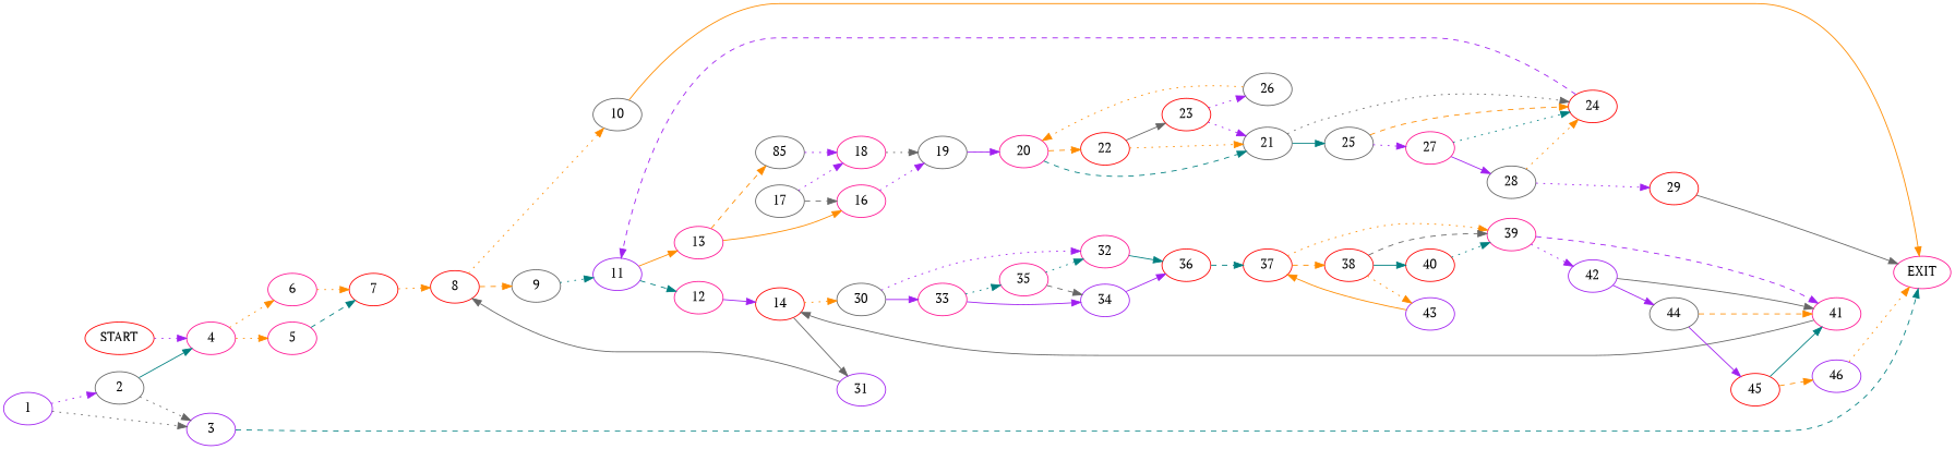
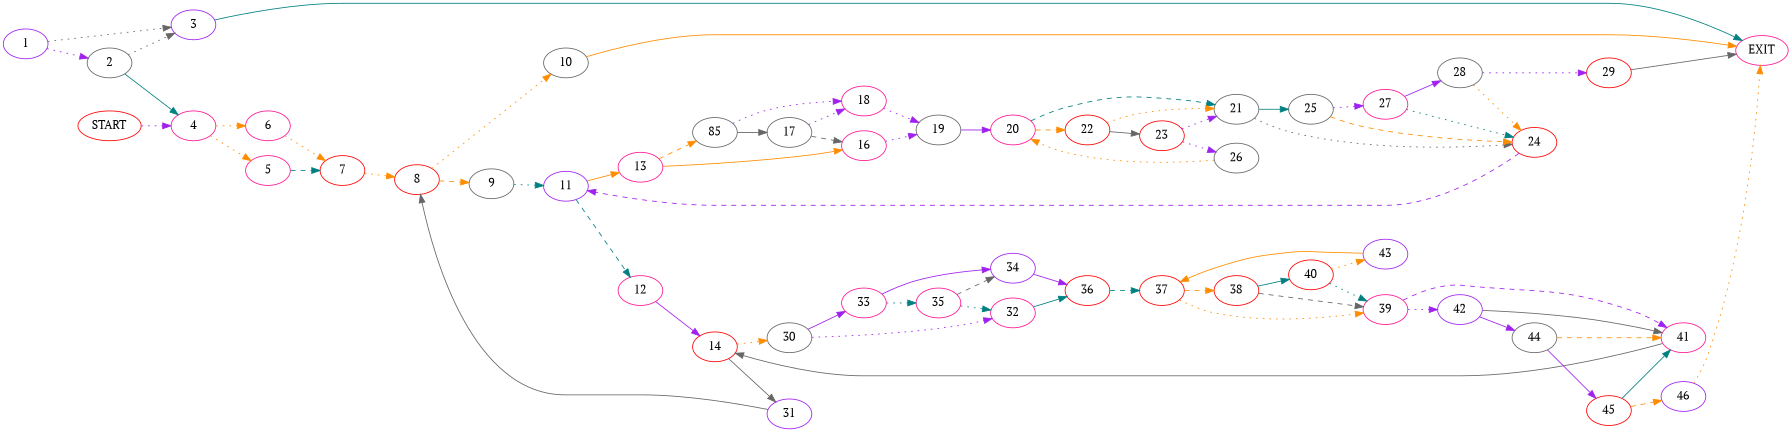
  digraph {
    fontname="PT Serif"
    rankdir=LR
    node [color=deeppink fontname="PT Serif"]
    edge [color=darkorange fontname="PT Serif" style=dotted]
    n1 [color=red label=START]
    4
    1 [color=purple]
    2 [color=gray40]
    3 [color=purple]
    n6 [label=EXIT]
    5
    6
    7 [color=red]
    8 [color=red]
    9 [color=gray40]
    10 [color=gray40]
    11 [color=purple]
    12
    13
    14 [color=red]
    n17 [color=gray40 label=85]
    16
    30 [color=gray40]
    31 [color=purple]
    17 [color=gray40]
    18
    19 [color=gray40]
    32
    33
    20
    21 [color=gray40]
    22 [color=red]
    24 [color=red]
    25 [color=gray40]
    23 [color=red]
    27
    26 [color=gray40]
    28 [color=gray40]
    29 [color=red]
    36 [color=red]
    34 [color=purple]
    35
    37 [color=red]
    38 [color=red]
    39
    40 [color=red]
    41
    42 [color=purple]
    43 [color=purple]
    44 [color=gray40]
    45 [color=red]
    46 [color=purple]
    n1 -> 4 [color=purple]
    4 -> 5
    4 -> 6
    1 -> 2 [color=purple]
    1 -> 3 [color=gray40]
    2 -> 4 [color=teal style=solid]
    2 -> 3 [color=gray40]
-   3 -> n6 [color=teal style=dashed]
+   3 -> n6 [color=teal style=solid]
    5 -> 7 [color=teal style=dashed]
    6 -> 7
    7 -> 8
    8 -> 9 [style=dashed]
    8 -> 10
    9 -> 11 [color=teal]
    10 -> n6 [style=solid]
    11 -> 12 [color=teal style=dashed]
    11 -> 13 [style=solid]
    12 -> 14 [color=purple style=solid]
    13 -> n17 [style=dashed]
    13 -> 16 [style=solid]
    14 -> 30
    14 -> 31 [color=gray40 style=solid]
+   n17 -> 17 [color=gray40 style=solid]
    n17 -> 18 [color=purple]
    16 -> 19 [color=purple]
    30 -> 32 [color=purple]
    30 -> 33 [color=purple style=solid]
    31 -> 8 [color=gray40 style=solid]
    17 -> 16 [color=gray40 style=dashed]
    17 -> 18 [color=purple]
-   18 -> 19 [color=gray40]
+   18 -> 19 [color=purple]
    19 -> 20 [color=purple style=solid]
    32 -> 36 [color=teal style=solid]
    33 -> 34 [color=purple style=solid]
    33 -> 35 [color=teal]
    20 -> 21 [color=teal style=dashed]
    20 -> 22 [style=dashed]
    21 -> 24 [color=gray40]
    21 -> 25 [color=teal style=solid]
    22 -> 21
    22 -> 23 [color=gray40 style=solid]
    24 -> 11 [color=purple style=dashed]
    25 -> 24 [style=dashed]
    25 -> 27 [color=purple]
    23 -> 21 [color=purple]
    23 -> 26 [color=purple]
    27 -> 24 [color=teal]
    27 -> 28 [color=purple style=solid]
    26 -> 20
    28 -> 24
    28 -> 29 [color=purple]
    29 -> n6 [color=gray40 style=solid]
    36 -> 37 [color=teal style=dashed]
    34 -> 36 [color=purple style=solid]
    35 -> 32 [color=teal]
    35 -> 34 [color=gray40 style=dashed]
    37 -> 38 [style=dashed]
    37 -> 39
    38 -> 39 [color=gray40 style=dashed]
    38 -> 40 [color=teal style=solid]
    39 -> 41 [color=purple style=dashed]
    39 -> 42 [color=purple]
    40 -> 39 [color=teal]
-   38 -> 43
+   40 -> 43
    41 -> 14 [color=gray40 style=solid]
    42 -> 41 [color=gray40 style=solid]
    42 -> 44 [color=purple style=solid]
    43 -> 37 [style=solid]
    44 -> 41 [style=dashed]
    44 -> 45 [color=purple style=solid]
    45 -> 41 [color=teal style=solid]
    45 -> 46 [style=dashed]
    46 -> n6
  }
